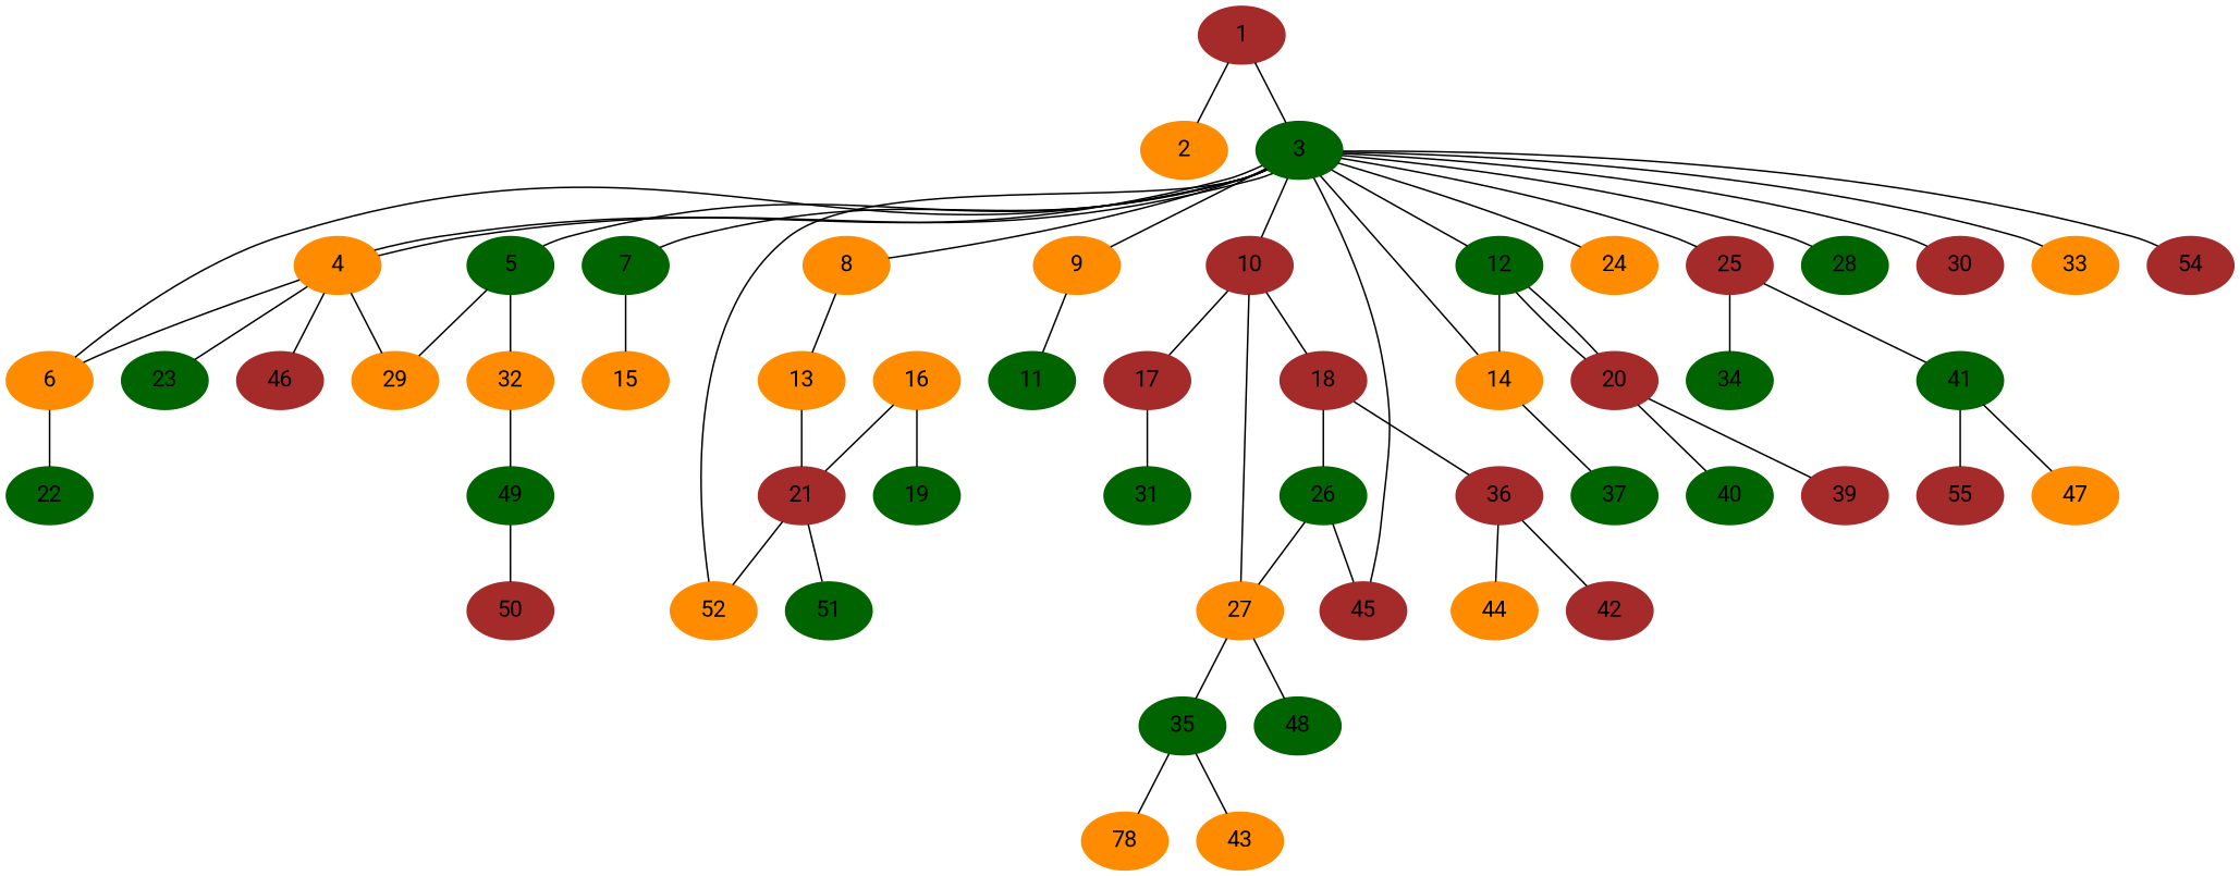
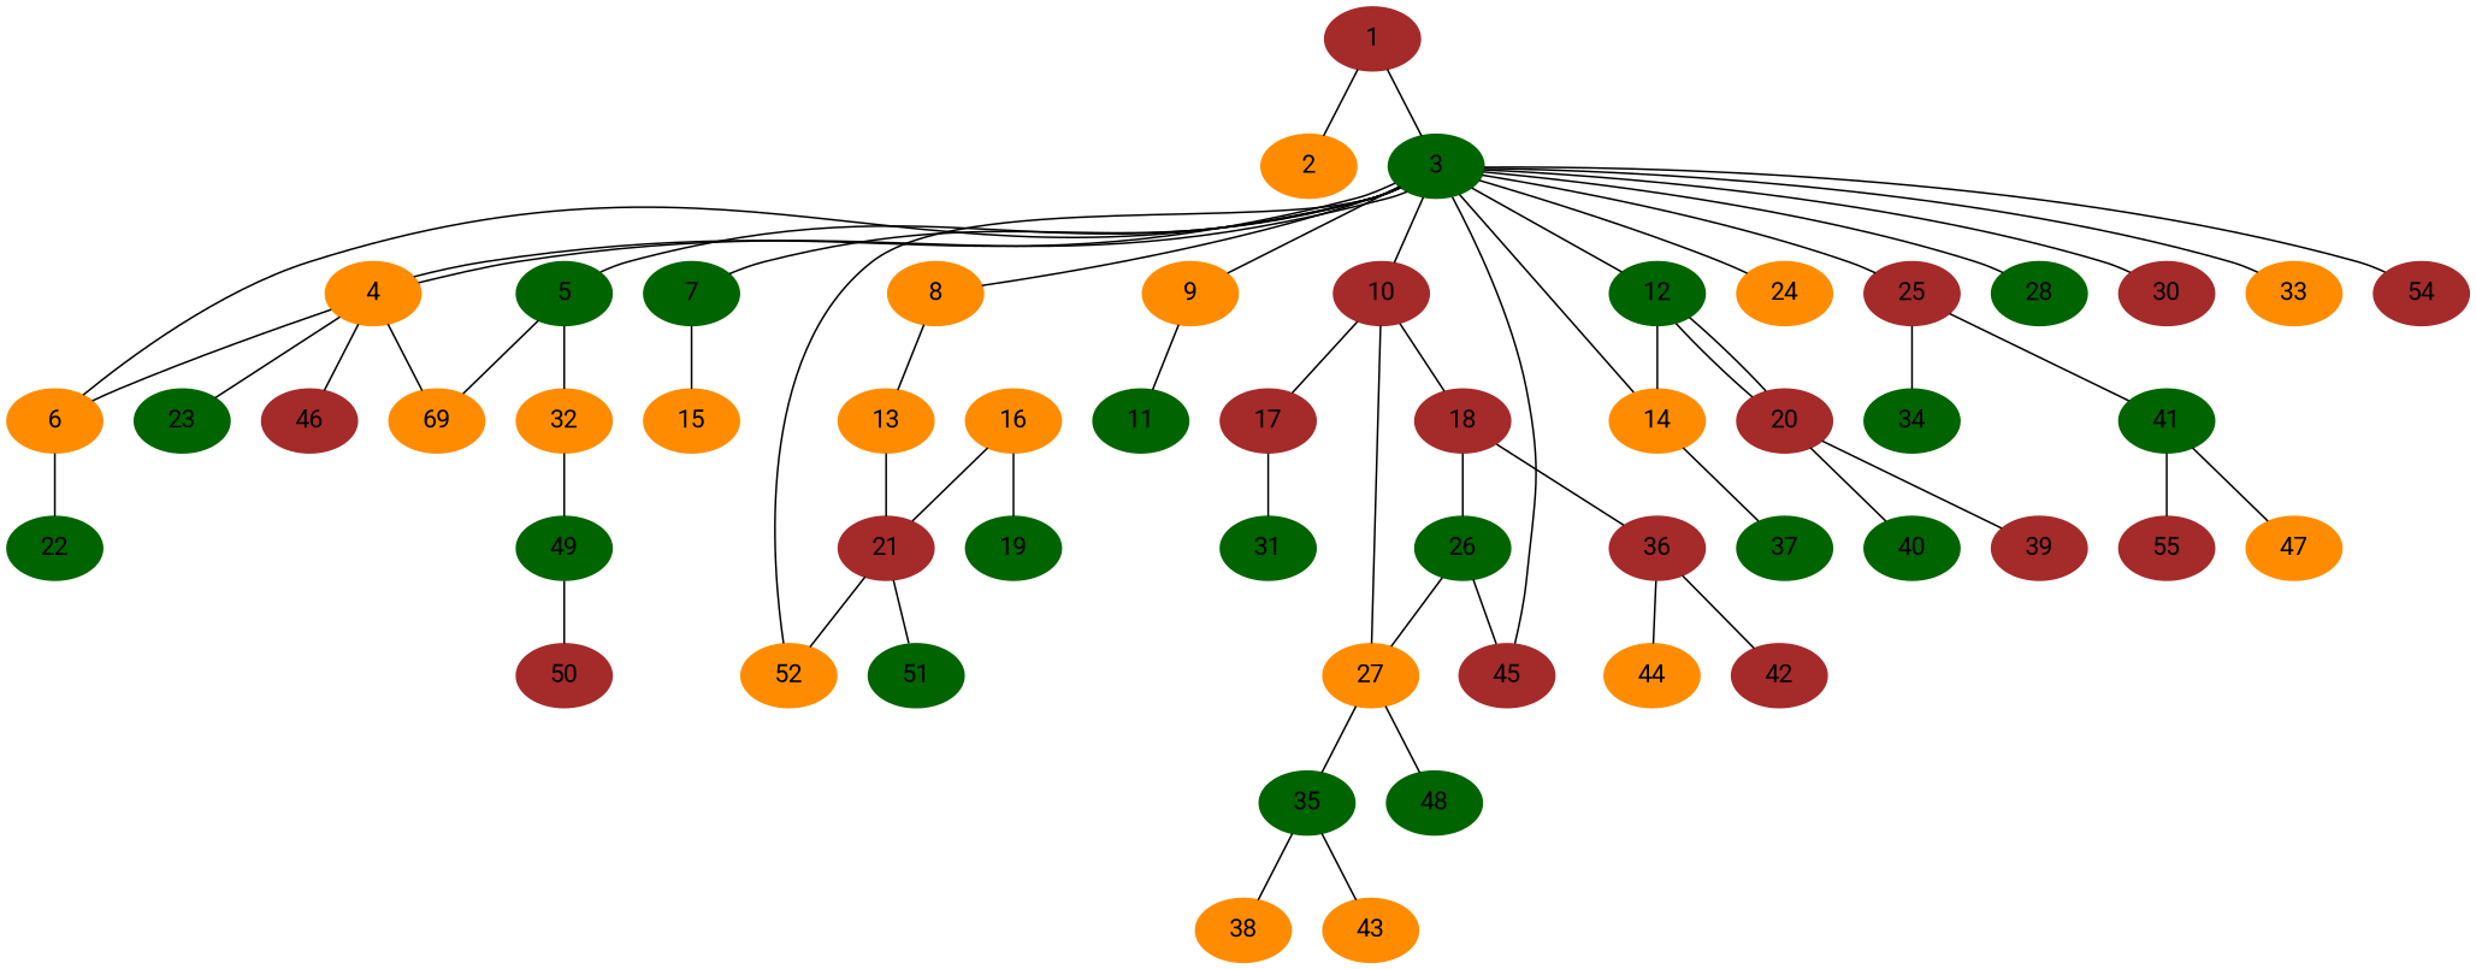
  graph {
    fontname=Roboto
    node [color=darkorange fontname=Roboto style=filled]
    edge [fontname=Roboto]
    1 [color=brown]
    2
    3 [color=darkgreen]
    4
    5 [color=darkgreen]
    6
    7 [color=darkgreen]
    8
    9
    10 [color=brown]
    12 [color=darkgreen]
    14
    24
    25 [color=brown]
    28 [color=darkgreen]
    30 [color=brown]
    33
    45 [color=brown]
    52
    54 [color=brown]
    23 [color=darkgreen]
    46 [color=brown]
-   29
+   29 [label=69]
    32
    22 [color=darkgreen]
    15
    13
    11 [color=darkgreen]
    17 [color=brown]
    18 [color=brown]
    27
    20 [color=brown]
    37 [color=darkgreen]
    34 [color=darkgreen]
    41 [color=darkgreen]
    21 [color=brown]
    16
    19 [color=darkgreen]
    49 [color=darkgreen]
    31 [color=darkgreen]
    26 [color=darkgreen]
    36 [color=brown]
    35 [color=darkgreen]
    48 [color=darkgreen]
    39 [color=brown]
    40 [color=darkgreen]
    51 [color=darkgreen]
    42 [color=brown]
    44
    47
    55 [color=brown]
-   38 [label=78]
+   38
    43
    50 [color=brown]
    1 -- 2
    1 -- 3
    3 -- 4
    3 -- 4
    3 -- 5
    3 -- 6
    3 -- 7
    3 -- 8
    3 -- 9
    3 -- 10
    3 -- 12
    3 -- 14
    3 -- 24
    3 -- 25
    3 -- 28
    3 -- 30
    3 -- 33
    3 -- 45
    3 -- 52
    3 -- 54
    4 -- 6
    4 -- 23
    4 -- 46
    4 -- 29
    5 -- 29
    5 -- 32
    6 -- 22
    7 -- 15
    8 -- 13
    9 -- 11
    10 -- 17
    10 -- 18
    10 -- 27
    12 -- 14
    12 -- 20
    12 -- 20
    14 -- 37
    25 -- 34
    25 -- 41
    32 -- 49
    13 -- 21
    17 -- 31
    18 -- 26
    18 -- 36
    27 -- 35
    27 -- 48
    20 -- 39
    20 -- 40
    41 -- 47
    41 -- 55
    21 -- 52
    21 -- 51
    16 -- 21
    16 -- 19
    49 -- 50
    26 -- 45
    26 -- 27
    36 -- 42
    36 -- 44
    35 -- 38
    35 -- 43
  }
